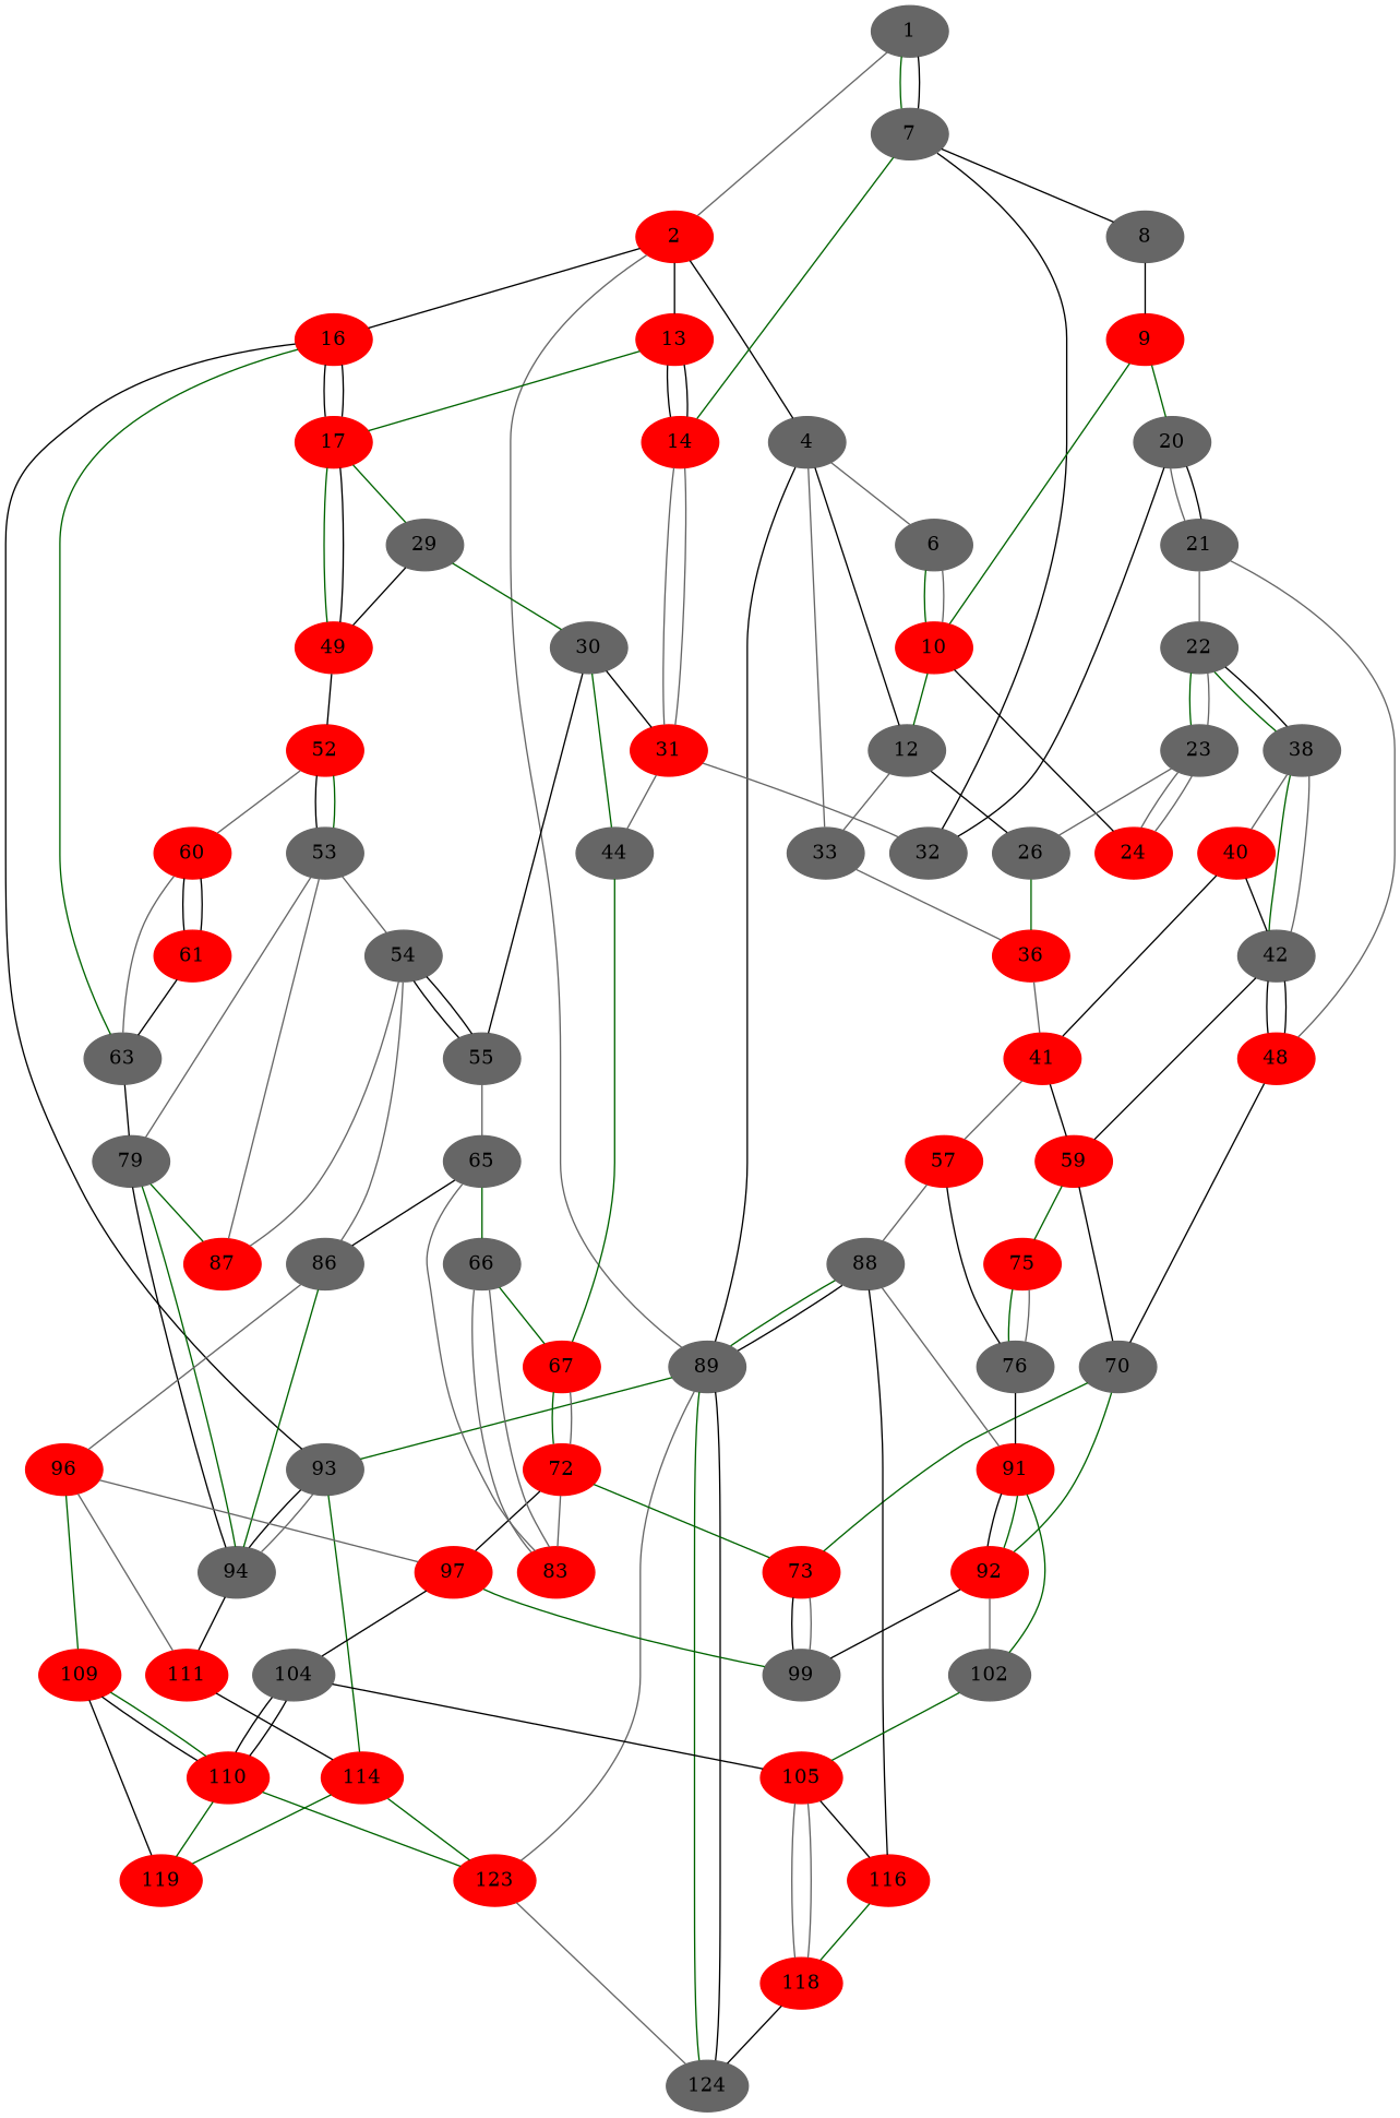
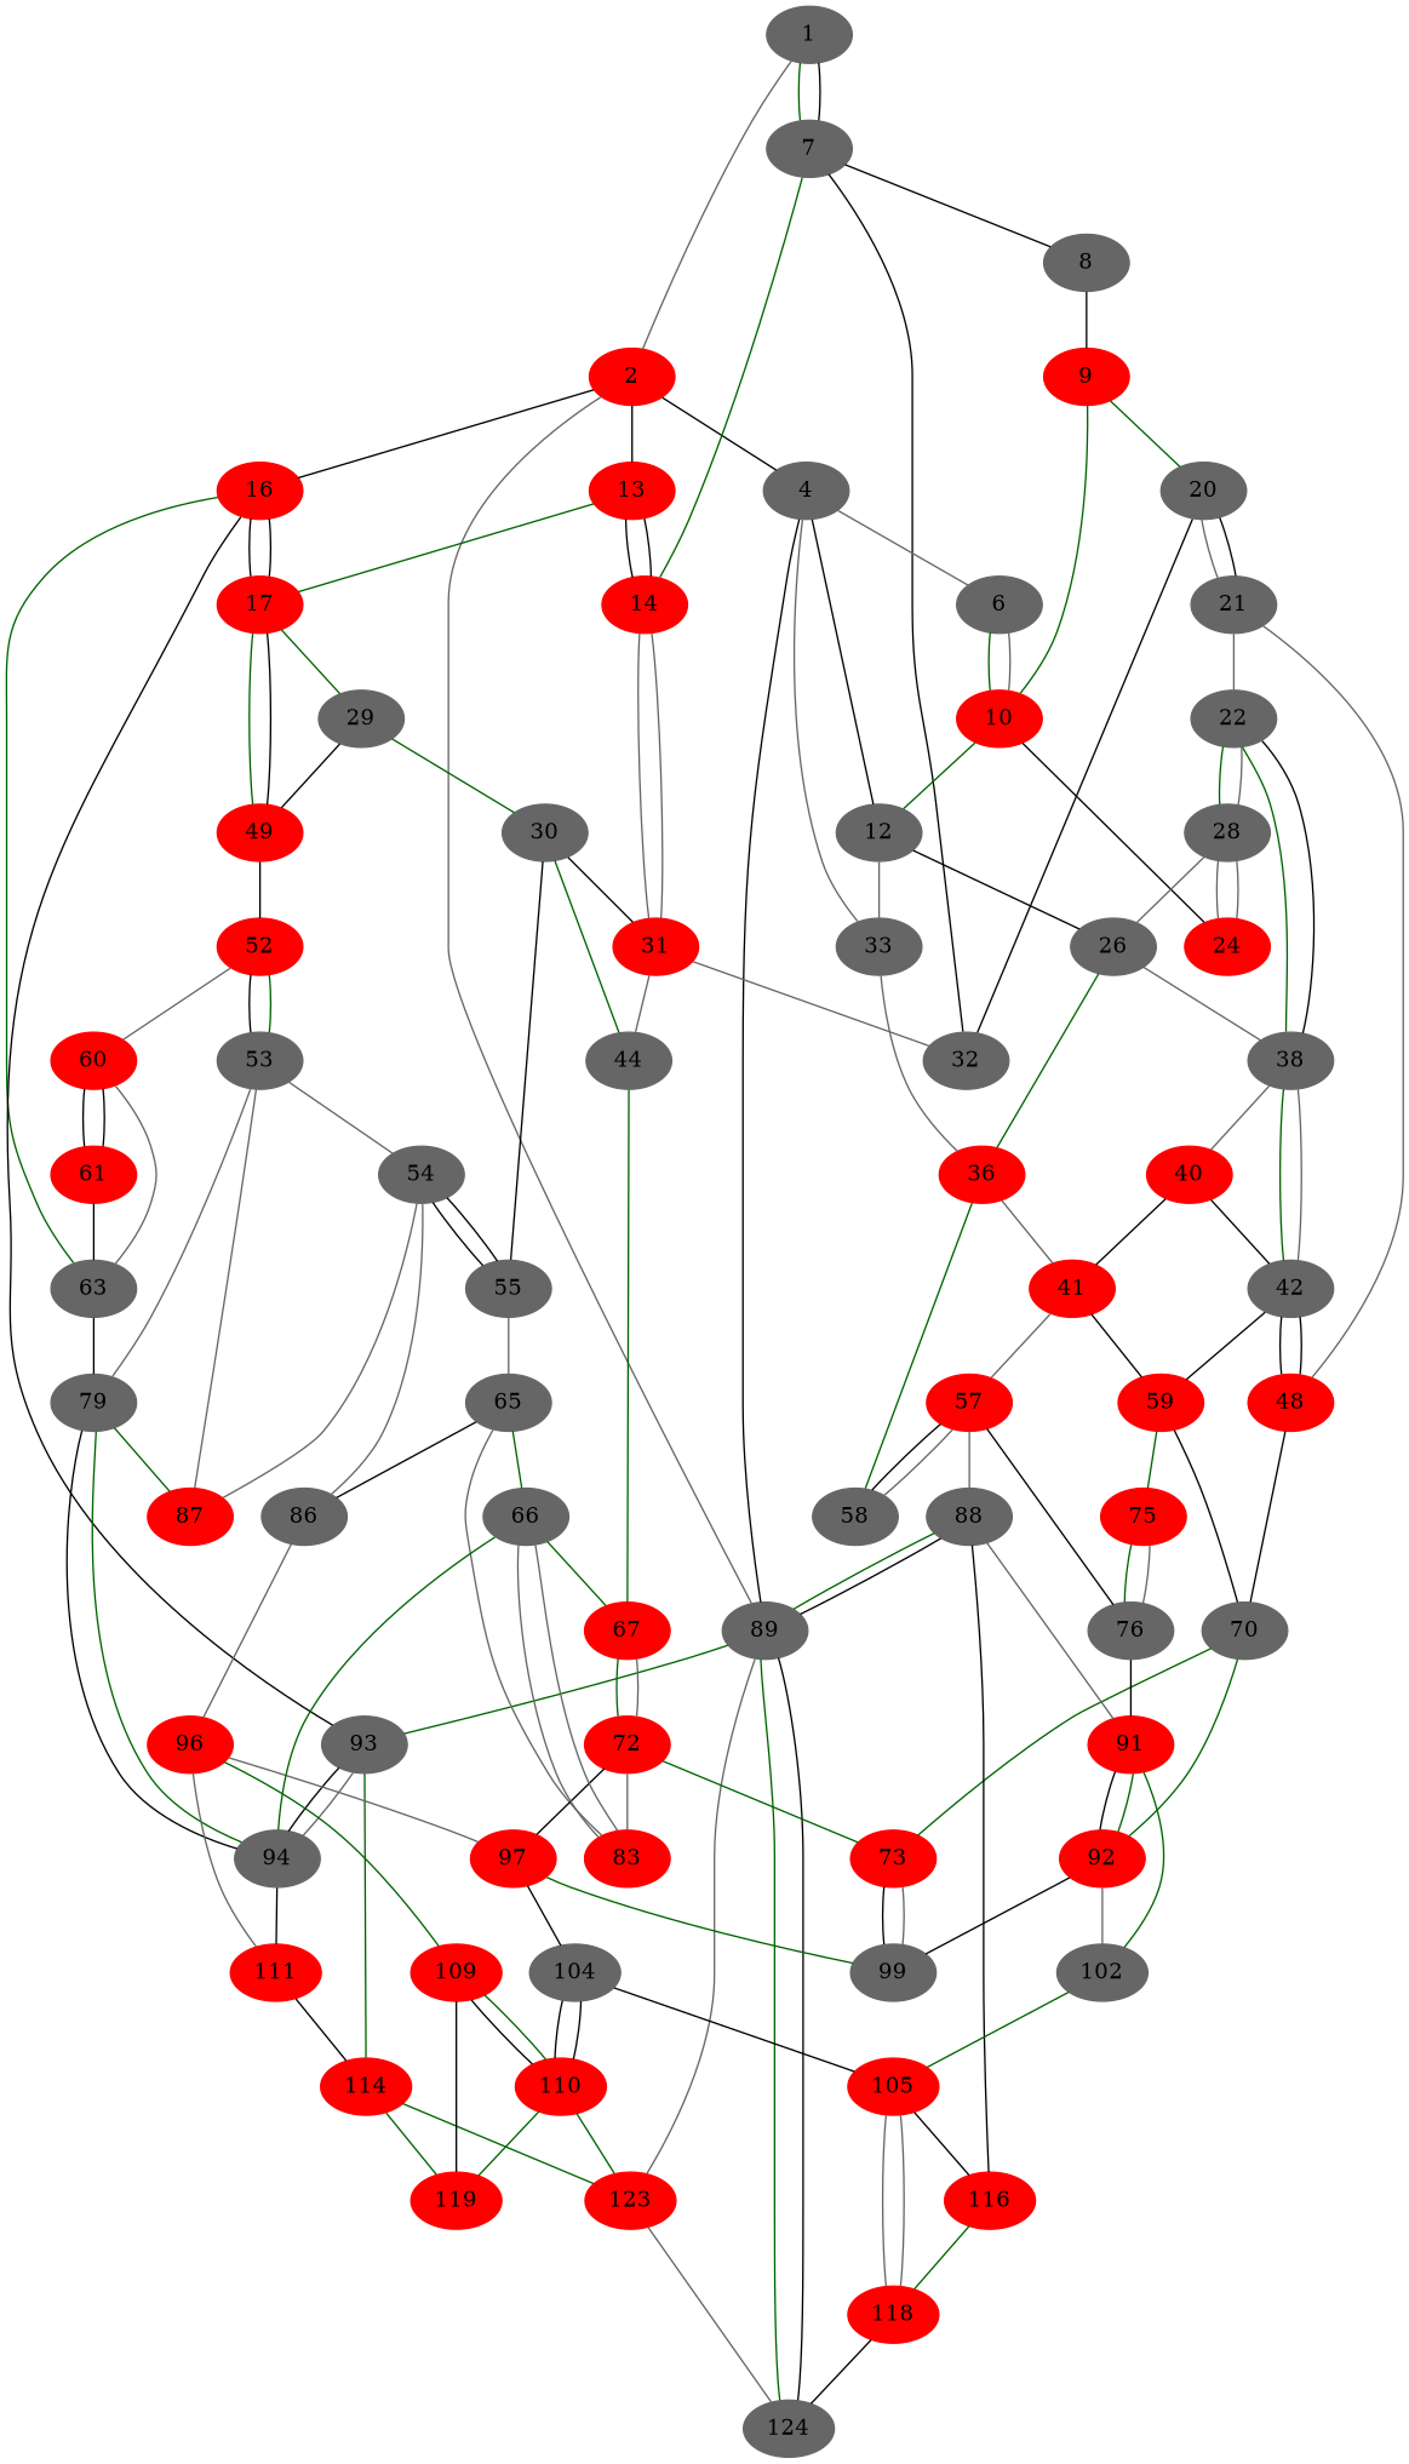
  graph {
    node [color=red style=filled]
    edge [color=black]
    2 [super="+3"]
    1 [color=gray40]
    7 [color=gray40 super="+15"]
    4 [color=gray40 super="+5"]
    13
    16 [super="+62"]
    89 [color=gray40 super="+112"]
    8 [color=gray40]
    14
    32 [color=gray40]
    6 [color=gray40]
    12 [color=gray40 super="+25"]
    33 [color=gray40 super="+34"]
    17 [super="+18"]
    63 [color=gray40 super="+78"]
    93 [color=gray40 super="+113"]
    123 [super="+126"]
    124 [color=gray40]
    10 [super="+11"]
    26 [color=gray40 super="+27"]
    36 [super="+37"]
    24
    9 [super="+19"]
    31 [super="+35"]
    20 [color=gray40]
    21 [color=gray40 super="+47"]
    38 [color=gray40 super="+39"]
    29 [color=gray40]
    49 [super="+50"]
    44 [color=gray40 super="+45"]
    79 [color=gray40 super="+80"]
    94 [color=gray40 super="+98"]
    114 [super="+115"]
    30 [color=gray40 super="+51"]
    52
    22 [color=gray40]
    48 [super="+69"]
-   23 [color=gray40 super="+28"]
+   23 [color=gray40 super="+28" label=28]
    70 [color=gray40 super="+74"]
    40
    42 [color=gray40 super="+43"]
+   58 [color=gray40]
    41 [super="+56"]
    55 [color=gray40]
    67
    65 [color=gray40 super="+82"]
    57 [super="+77"]
    59 [super="+71"]
    76 [color=gray40 super="+90"]
    88 [color=gray40 super="+107"]
    75
    72 [super="+84"]
    73
    92 [super="+100"]
    53 [color=gray40 super="+81"]
    60 [super="+68"]
    54 [color=gray40 super="+85"]
    87
    61 [super="+64"]
    86 [color=gray40 super="+95"]
    96 [super="+108"]
    66 [color=gray40]
    83
    91 [super="+103"]
    116 [super="+117"]
    97 [super="+101"]
    99 [color=gray40]
    102 [color=gray40]
    104 [color=gray40]
    111
    109 [super="+120"]
    118 [super="+125"]
    105 [super="+106"]
    119 [super="+121"]
    110 [super="+122"]
    2 -- 4
    2 -- 13
    2 -- 16
    2 -- 89 [color=gray40]
    1 -- 2 [color=gray40]
    1 -- 7 [color=darkgreen]
    1 -- 7
    7 -- 8
    7 -- 14 [color=darkgreen]
    7 -- 32
    4 -- 89
    4 -- 6 [color=gray40]
    4 -- 12
    4 -- 33 [color=gray40]
    13 -- 14
    13 -- 14
    13 -- 17 [color=darkgreen]
    16 -- 17
    16 -- 17
    16 -- 63 [color=darkgreen]
    16 -- 93
    89 -- 93 [color=darkgreen]
    89 -- 123 [color=gray40]
    89 -- 124 [color=darkgreen]
    89 -- 124
    8 -- 9 [weight=2]
    14 -- 31 [color=gray40]
    14 -- 31 [color=gray40]
    6 -- 10 [color=darkgreen]
    6 -- 10 [color=gray40]
    12 -- 33 [color=gray40]
    12 -- 26
    33 -- 36 [color=gray40]
    17 -- 29 [color=darkgreen]
    17 -- 49 [color=darkgreen]
    17 -- 49
    63 -- 79
    93 -- 94
    93 -- 94 [color=gray40]
    93 -- 114 [color=darkgreen]
    123 -- 124 [color=gray40]
    10 -- 12 [color=darkgreen]
    10 -- 24
    26 -- 36 [color=darkgreen]
+   26 -- 38 [color=gray40]
+   36 -- 58 [color=darkgreen]
    36 -- 41 [color=gray40]
    9 -- 10 [color=darkgreen]
    9 -- 20 [color=darkgreen]
    31 -- 32 [color=gray40]
    31 -- 44 [color=gray40]
    20 -- 32
    20 -- 21 [color=gray40]
    20 -- 21
    21 -- 22 [color=gray40]
    21 -- 48 [color=gray40]
    38 -- 40 [color=gray40]
    38 -- 42 [color=darkgreen]
    38 -- 42 [color=gray40]
    29 -- 49
    29 -- 30 [color=darkgreen]
    49 -- 52
    44 -- 67 [color=darkgreen]
    79 -- 94
    79 -- 94 [color=darkgreen]
    79 -- 87 [color=darkgreen]
    94 -- 111
    114 -- 123 [color=darkgreen]
    114 -- 119 [color=darkgreen]
    30 -- 31
    30 -- 44 [color=darkgreen]
    30 -- 55
    52 -- 53
    52 -- 53 [color=darkgreen]
    52 -- 60 [color=gray40]
    22 -- 38 [color=darkgreen]
    22 -- 38
    22 -- 23 [color=darkgreen]
    22 -- 23 [color=gray40]
    48 -- 70
    23 -- 26 [color=gray40]
    23 -- 24 [color=gray40 weight=2]
    23 -- 24 [color=gray40]
    70 -- 73 [color=darkgreen]
    70 -- 92 [color=darkgreen]
    40 -- 42
    40 -- 41
    42 -- 48
    42 -- 48
    42 -- 59
    41 -- 57 [color=gray40]
    41 -- 59
    55 -- 65 [color=gray40]
    67 -- 72 [color=darkgreen]
    67 -- 72 [color=gray40]
    65 -- 86
    65 -- 66 [color=darkgreen]
    65 -- 83 [color=gray40]
+   57 -- 58
+   57 -- 58 [color=gray40]
    57 -- 76
    57 -- 88 [color=gray40]
    59 -- 70
    59 -- 75 [color=darkgreen]
    76 -- 91
    88 -- 89 [color=darkgreen]
    88 -- 89
    88 -- 91 [color=gray40]
    88 -- 116
    75 -- 76 [color=darkgreen weight=2]
    75 -- 76 [color=gray40]
    72 -- 73 [color=darkgreen]
    72 -- 83 [color=gray40]
    72 -- 97
    73 -- 99
    73 -- 99 [color=gray40]
    92 -- 99
    92 -- 102 [color=gray40]
    53 -- 79 [color=gray40]
    53 -- 54 [color=gray40]
    53 -- 87 [color=gray40]
    60 -- 63 [color=gray40]
    60 -- 61 [weight=2]
    60 -- 61
    54 -- 55
    54 -- 55
    54 -- 87 [color=gray40]
    54 -- 86 [color=gray40]
    61 -- 63
-   86 -- 94 [color=darkgreen]
+   66 -- 94 [color=darkgreen]
    86 -- 96 [color=gray40]
    96 -- 97 [color=gray40]
    96 -- 111 [color=gray40]
    96 -- 109 [color=darkgreen]
    66 -- 67 [color=darkgreen]
    66 -- 83 [color=gray40]
    66 -- 83 [color=gray40]
    91 -- 92
    91 -- 92 [color=darkgreen]
    91 -- 102 [color=darkgreen]
    116 -- 118 [color=darkgreen weight=2]
    97 -- 99 [color=darkgreen]
    97 -- 104
    102 -- 105 [color=darkgreen]
    104 -- 105
    104 -- 110
    104 -- 110
    111 -- 114
    109 -- 119 [weight=2]
    109 -- 110
    109 -- 110 [color=darkgreen]
    118 -- 124
    105 -- 116
    105 -- 118 [color=gray40]
    105 -- 118 [color=gray40]
    110 -- 123 [color=darkgreen]
    110 -- 119 [color=darkgreen]
  }
